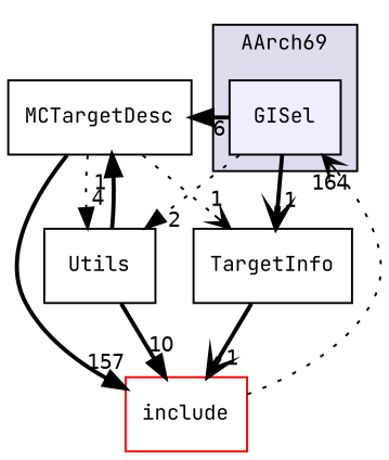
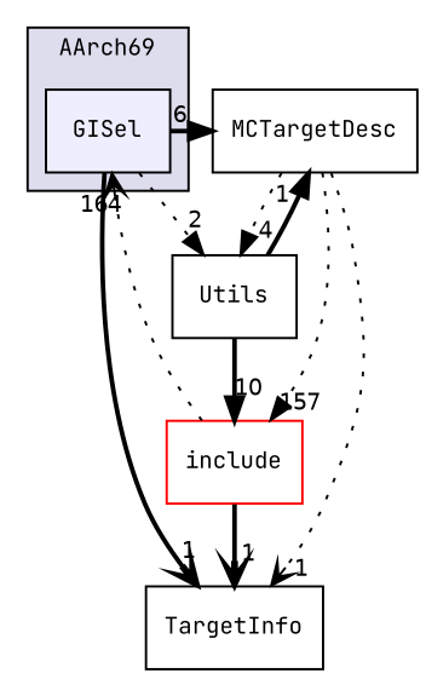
  digraph {
    compound=true
    fontname="JetBrains Mono"
    node [fontname="JetBrains Mono" fontsize=10 shape=box]
    edge [arrowhead=normal fontname="JetBrains Mono" headlabel=1 labeldistance=1.5 labelfontname=Helvetica labelfontsize=10 style=bold]
    n1 [fillcolor="#eeeeff" label=GISel pencolor=black style=filled]
    n2 [label=MCTargetDesc]
    n3 [label=Utils]
    n4 [label=TargetInfo]
    n5 [color=red label=include]
    subgraph cluster_1 {
      bgcolor="#ddddee"
      fontsize=10
      label=AArch69
      pencolor=black
      n1
    }
    n1 -> n2 [headlabel=6]
    n1 -> n3 [headlabel=2 style=dotted]
    n1 -> n4 [arrowhead=vee]
    n2 -> n3 [headlabel=4 style=dotted]
    n2 -> n4 [arrowhead=vee style=dotted]
-   n2 -> n5 [headlabel=157]
+   n2 -> n5 [headlabel=157 style=dotted]
    n3 -> n2
    n3 -> n5 [headlabel=10]
-   n4 -> n5 [arrowhead=vee]
+   n5 -> n4 [arrowhead=vee]
    n5 -> n1 [arrowhead=vee headlabel=164 style=dotted]
  }
